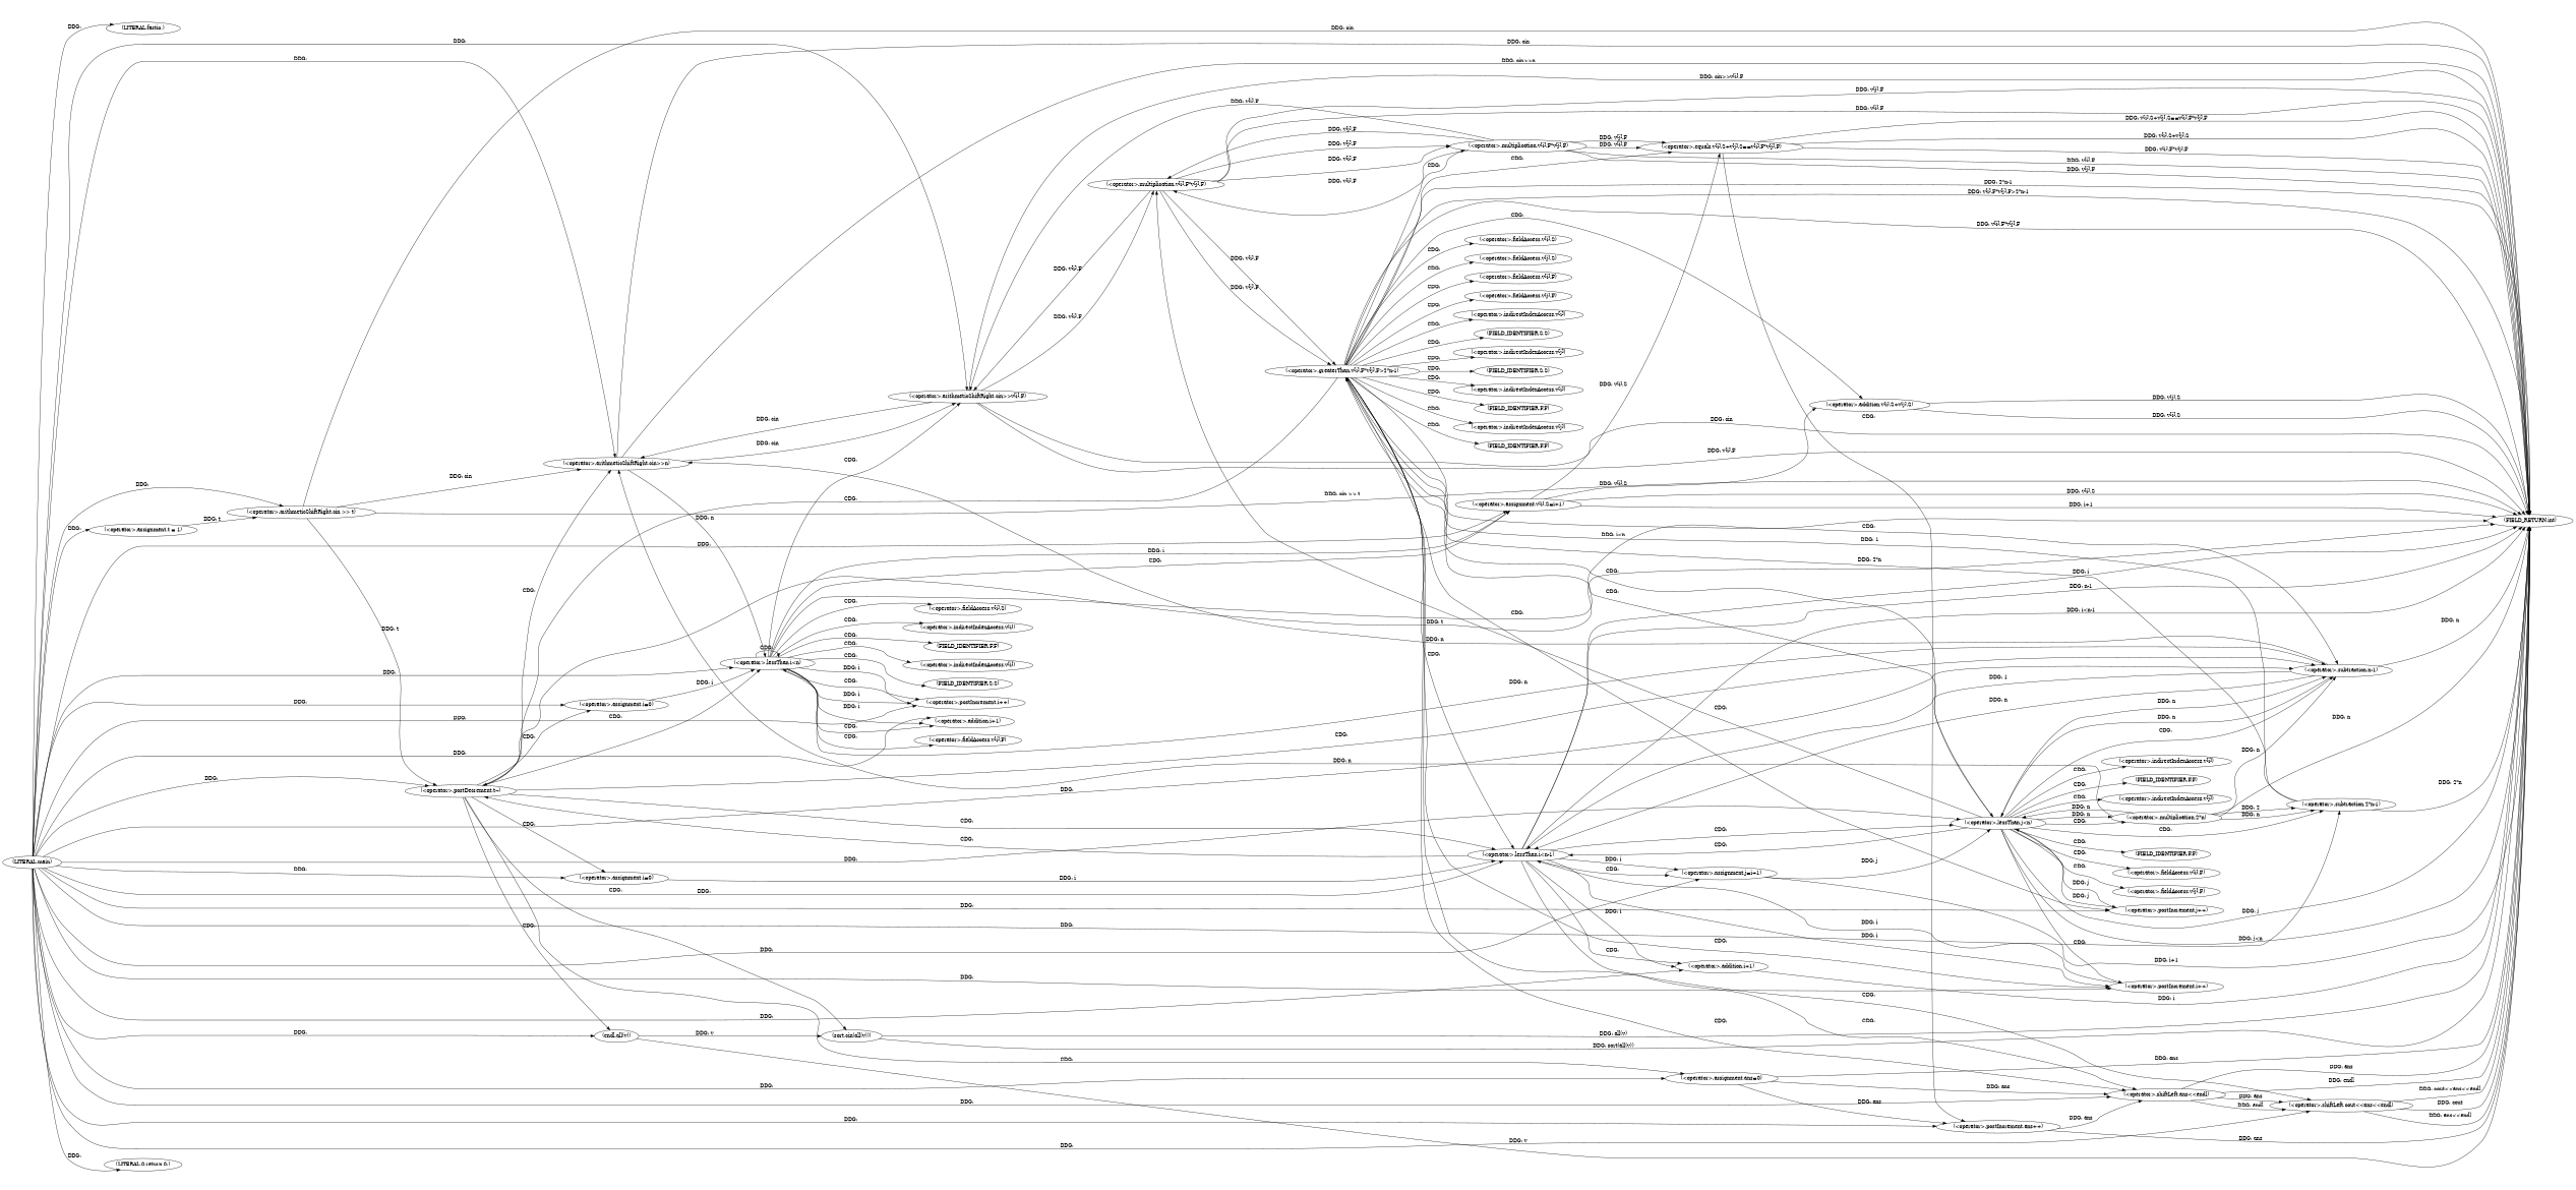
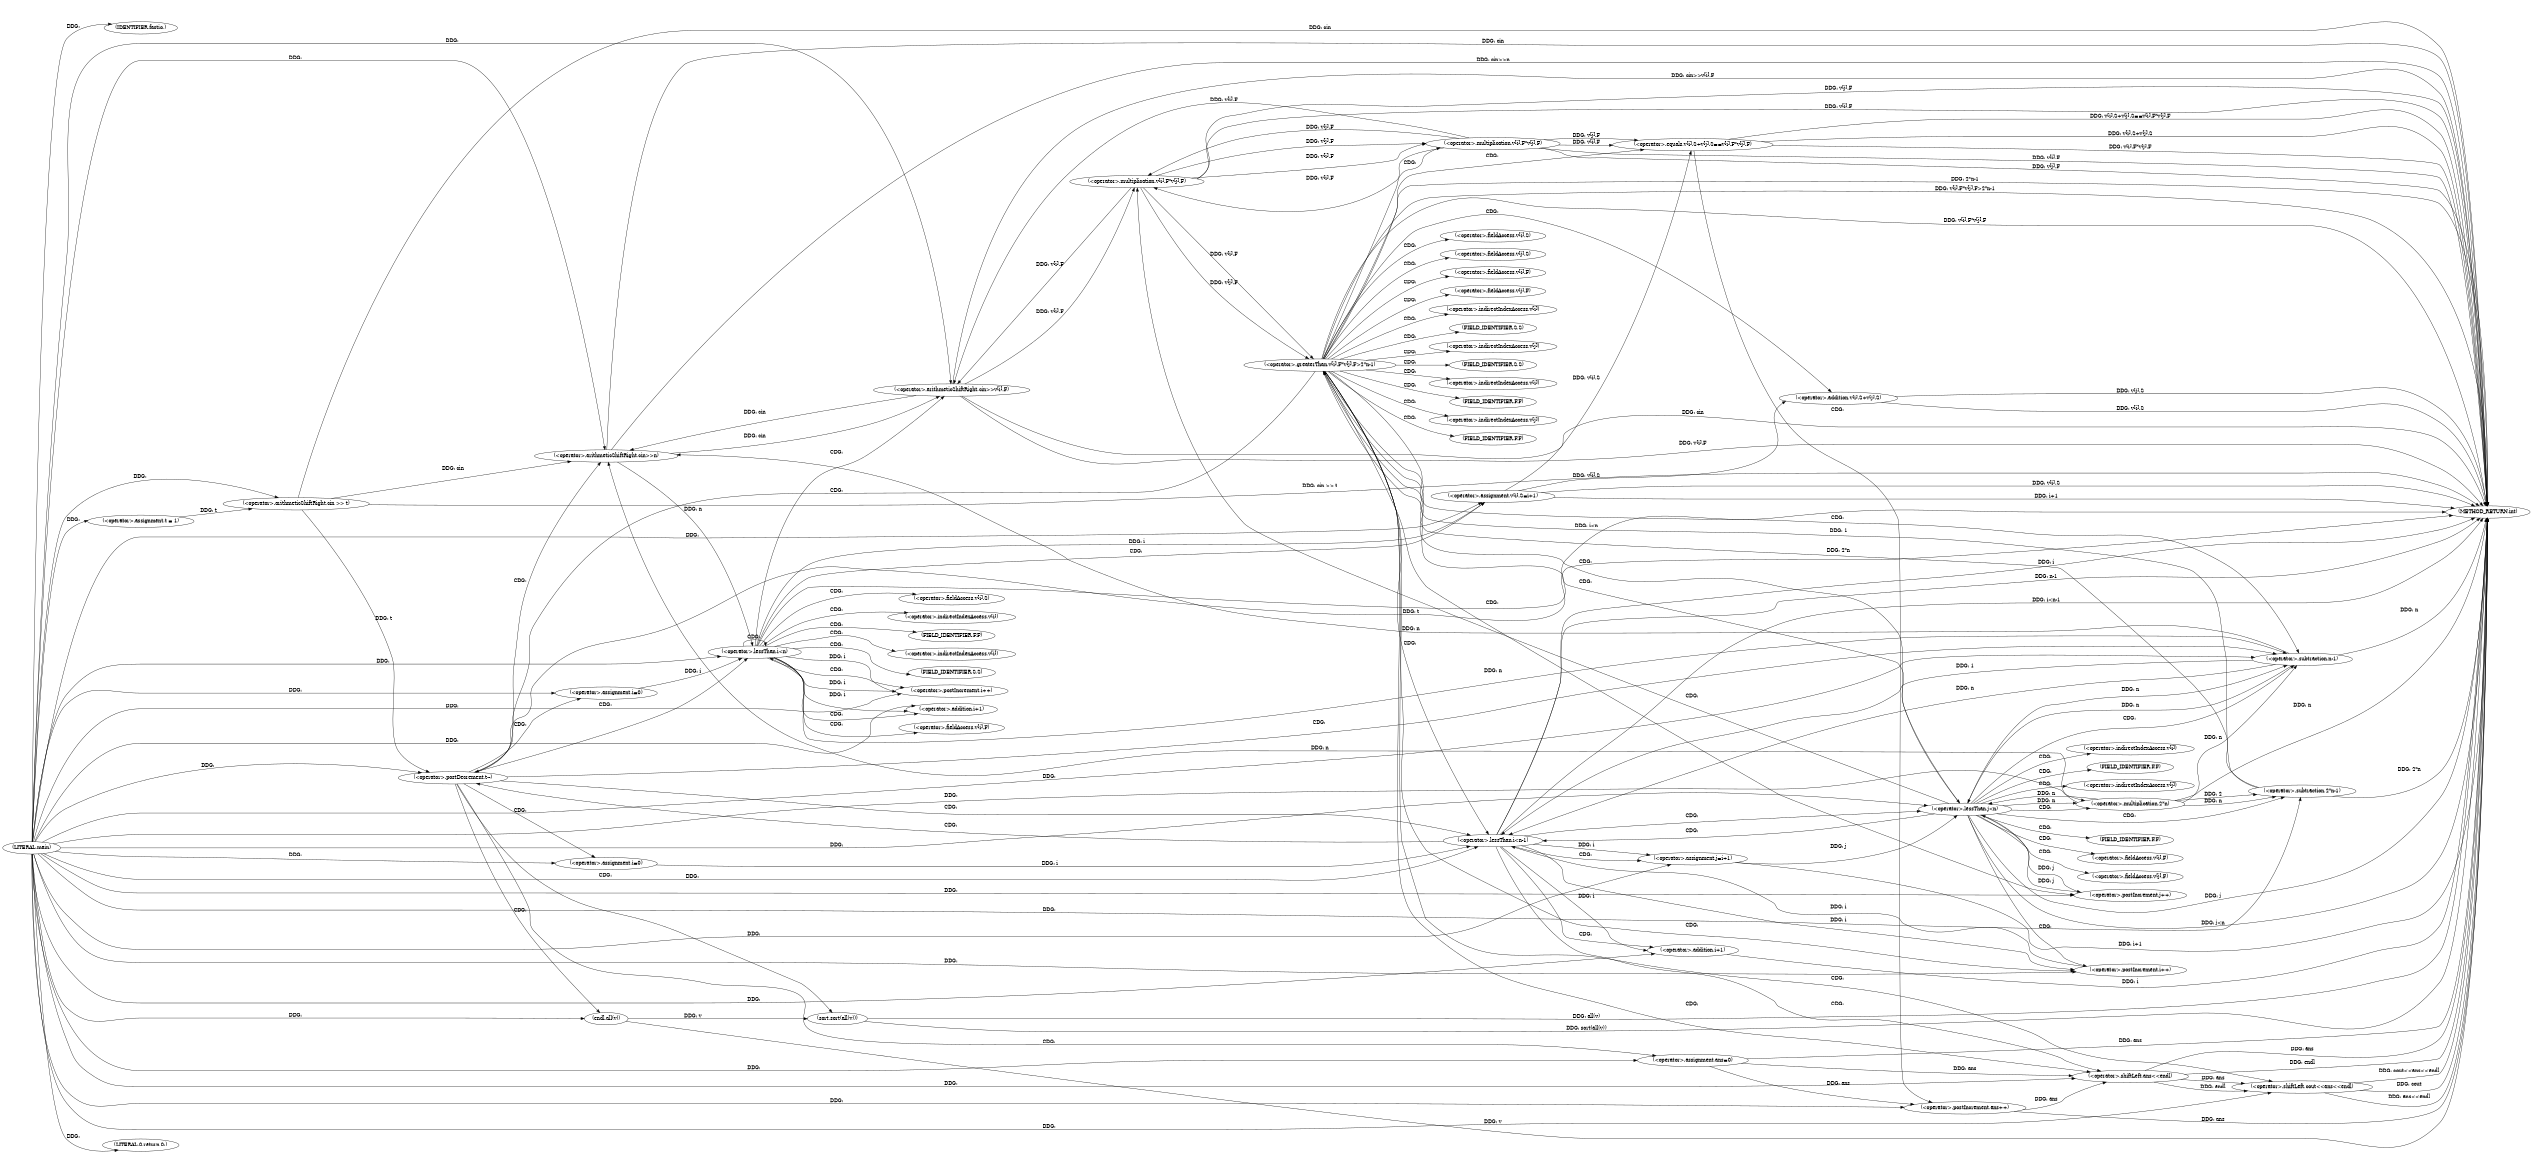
  digraph {
    rankdir=LR
    n1 [label="(LITERAL,main)"]
-   n2 [label="(LITERAL,fastio,)"]
+   n2 [label="(IDENTIFIER,fastio,)"]
    n3 [label="(<operator>.assignment,t = 1)"]
    n4 [label="(<operator>.arithmeticShiftRight,cin >> t)"]
    n5 [label="(<operator>.postDecrement,t--)"]
    n6 [label="(LITERAL,0,return 0;)"]
    n7 [label="(<operator>.arithmeticShiftRight,cin>>n)"]
    n8 [label="(<operator>.assignment,ans=0)"]
    n9 [label="(<operator>.shiftLeft,cout<<ans<<endl)"]
    n10 [label="(<operator>.assignment,i=0)"]
    n11 [label="(<operator>.lessThan,i<n)"]
    n12 [label="(<operator>.postIncrement,i++)"]
    n13 [label="(<operator>.assignment,i=0)"]
    n14 [label="(<operator>.lessThan,i<n-1)"]
    n15 [label="(<operator>.postIncrement,i++)"]
    n16 [label="(<operator>.arithmeticShiftRight,cin>>v[i].F)"]
    n17 [label="(<operator>.assignment,v[i].S=i+1)"]
    n18 [label="(endl,all(v))"]
    n19 [label="(<operator>.shiftLeft,ans<<endl)"]
    n20 [label="(<operator>.subtraction,n-1)"]
    n21 [label="(<operator>.assignment,j=i+1)"]
    n22 [label="(<operator>.lessThan,j<n)"]
    n23 [label="(<operator>.postIncrement,j++)"]
    n24 [label="(<operator>.addition,i+1)"]
    n25 [label="(<operator>.addition,i+1)"]
    n26 [label="(<operator>.postIncrement,ans++)"]
    n27 [label="(<operator>.subtraction,2*n-1)"]
    n28 [label="(<operator>.multiplication,2*n)"]
-   n29 [label="(FIELD_RETURN,int)"]
-   n30 [label="(sort,cin(all(v)))"]
+   n29 [label="(METHOD_RETURN,int)"]
+   n30 [label="(sort,sort(all(v)))"]
    n31 [label="(<operator>.fieldAccess,v[i].F)"]
    n32 [label="(<operator>.fieldAccess,v[i].S)"]
    n33 [label="(<operator>.indirectIndexAccess,v[i])"]
    n34 [label="(FIELD_IDENTIFIER,F,F)"]
    n35 [label="(<operator>.indirectIndexAccess,v[i])"]
    n36 [label="(FIELD_IDENTIFIER,S,S)"]
    n37 [label="(<operator>.multiplication,v[i].F*v[j].F)"]
    n38 [label="(<operator>.equals,v[i].S+v[j].S==v[i].F*v[j].F)"]
    n39 [label="(<operator>.addition,v[i].S+v[j].S)"]
    n40 [label="(<operator>.greaterThan,v[i].F*v[j].F>2*n-1)"]
    n41 [label="(<operator>.fieldAccess,v[i].F)"]
    n42 [label="(<operator>.fieldAccess,v[j].F)"]
    n43 [label="(<operator>.indirectIndexAccess,v[i])"]
    n44 [label="(FIELD_IDENTIFIER,F,F)"]
    n45 [label="(<operator>.indirectIndexAccess,v[j])"]
    n46 [label="(FIELD_IDENTIFIER,F,F)"]
    n47 [label="(<operator>.multiplication,v[i].F*v[j].F)"]
    n48 [label="(<operator>.fieldAccess,v[i].S)"]
    n49 [label="(<operator>.fieldAccess,v[j].S)"]
    n50 [label="(<operator>.fieldAccess,v[i].F)"]
    n51 [label="(<operator>.fieldAccess,v[j].F)"]
    n52 [label="(<operator>.indirectIndexAccess,v[i])"]
    n53 [label="(FIELD_IDENTIFIER,S,S)"]
    n54 [label="(<operator>.indirectIndexAccess,v[j])"]
    n55 [label="(FIELD_IDENTIFIER,S,S)"]
    n56 [label="(<operator>.indirectIndexAccess,v[i])"]
    n57 [label="(FIELD_IDENTIFIER,F,F)"]
    n58 [label="(<operator>.indirectIndexAccess,v[j])"]
    n59 [label="(FIELD_IDENTIFIER,F,F)"]
    n1 -> n2 [label="DDG: "]
    n1 -> n3 [label="DDG: "]
    n1 -> n4 [label="DDG: "]
    n1 -> n5 [label="DDG: "]
    n1 -> n6 [label="DDG: "]
    n1 -> n7 [label="DDG: "]
    n1 -> n8 [label="DDG: "]
    n1 -> n9 [label="DDG: "]
    n1 -> n10 [label="DDG: "]
    n1 -> n11 [label="DDG: "]
    n1 -> n12 [label="DDG: "]
    n1 -> n13 [label="DDG: "]
    n1 -> n14 [label="DDG: "]
    n1 -> n15 [label="DDG: "]
    n1 -> n16 [label="DDG: "]
    n1 -> n17 [label="DDG: "]
    n1 -> n18 [label="DDG: "]
    n1 -> n19 [label="DDG: "]
    n1 -> n20 [label="DDG: "]
    n1 -> n21 [label="DDG: "]
    n1 -> n22 [label="DDG: "]
    n1 -> n23 [label="DDG: "]
    n1 -> n24 [label="DDG: "]
    n1 -> n25 [label="DDG: "]
    n1 -> n26 [label="DDG: "]
    n1 -> n27 [label="DDG: "]
+   n1 -> n28 [label="DDG: "]
    n3 -> n4 [label="DDG: t"]
    n4 -> n5 [label="DDG: t"]
    n4 -> n7 [label="DDG: cin"]
    n4 -> n29 [label="DDG: cin"]
    n4 -> n29 [label="DDG: cin >> t"]
    n5 -> n7 [label="CDG: "]
    n5 -> n8 [label="CDG: "]
    n5 -> n10 [label="CDG: "]
    n5 -> n11 [label="CDG: "]
    n5 -> n13 [label="CDG: "]
    n5 -> n14 [label="CDG: "]
    n5 -> n18 [label="CDG: "]
    n5 -> n20 [label="CDG: "]
    n5 -> n29 [label="DDG: t"]
    n5 -> n30 [label="CDG: "]
    n7 -> n11 [label="DDG: n"]
    n7 -> n16 [label="DDG: cin"]
    n7 -> n29 [label="DDG: cin"]
    n7 -> n29 [label="DDG: cin>>n"]
    n8 -> n19 [label="DDG: ans"]
    n8 -> n26 [label="DDG: ans"]
    n8 -> n29 [label="DDG: ans"]
    n9 -> n29 [label="DDG: ans<<endl"]
    n9 -> n29 [label="DDG: cout<<ans<<endl"]
    n9 -> n29 [label="DDG: cout"]
    n10 -> n11 [label="DDG: i"]
    n11 -> n11 [label="CDG: "]
    n11 -> n12 [label="DDG: i"]
    n11 -> n12 [label="CDG: "]
    n11 -> n16 [label="CDG: "]
    n11 -> n17 [label="DDG: i"]
    n11 -> n17 [label="CDG: "]
    n11 -> n20 [label="DDG: n"]
    n11 -> n24 [label="DDG: i"]
    n11 -> n24 [label="CDG: "]
    n11 -> n29 [label="DDG: i<n"]
    n11 -> n31 [label="CDG: "]
    n11 -> n32 [label="CDG: "]
    n11 -> n33 [label="CDG: "]
    n11 -> n34 [label="CDG: "]
    n11 -> n35 [label="CDG: "]
    n11 -> n36 [label="CDG: "]
    n12 -> n11 [label="DDG: i"]
    n13 -> n14 [label="DDG: i"]
    n14 -> n5 [label="CDG: "]
    n14 -> n15 [label="DDG: i"]
    n14 -> n19 [label="CDG: "]
    n14 -> n21 [label="DDG: i"]
    n14 -> n21 [label="CDG: "]
    n14 -> n22 [label="CDG: "]
    n14 -> n25 [label="DDG: i"]
    n14 -> n25 [label="CDG: "]
    n14 -> n29 [label="DDG: i"]
    n14 -> n29 [label="DDG: n-1"]
    n14 -> n29 [label="DDG: i<n-1"]
    n15 -> n14 [label="DDG: i"]
    n16 -> n7 [label="DDG: cin"]
    n16 -> n29 [label="DDG: cin"]
    n16 -> n29 [label="DDG: v[i].F"]
    n16 -> n29 [label="DDG: cin>>v[i].F"]
    n16 -> n37 [label="DDG: v[i].F"]
    n17 -> n29 [label="DDG: v[i].S"]
    n17 -> n29 [label="DDG: i+1"]
    n17 -> n38 [label="DDG: v[i].S"]
    n17 -> n39 [label="DDG: v[i].S"]
    n18 -> n29 [label="DDG: v"]
    n18 -> n30 [label="DDG: v"]
    n19 -> n9 [label="DDG: endl"]
    n19 -> n9 [label="DDG: ans"]
    n19 -> n29 [label="DDG: ans"]
    n19 -> n29 [label="DDG: endl"]
    n20 -> n7 [label="DDG: n"]
    n20 -> n14 [label="DDG: n"]
    n20 -> n14 [label="DDG: 1"]
    n20 -> n22 [label="DDG: n"]
    n20 -> n29 [label="DDG: n"]
    n21 -> n22 [label="DDG: j"]
    n21 -> n29 [label="DDG: i+1"]
    n22 -> n14 [label="CDG: "]
    n22 -> n15 [label="CDG: "]
    n22 -> n20 [label="DDG: n"]
    n22 -> n20 [label="CDG: "]
    n22 -> n23 [label="DDG: j"]
    n22 -> n27 [label="CDG: "]
    n22 -> n28 [label="DDG: n"]
    n22 -> n28 [label="CDG: "]
    n22 -> n29 [label="DDG: j"]
    n22 -> n29 [label="DDG: j<n"]
    n22 -> n37 [label="CDG: "]
    n22 -> n40 [label="CDG: "]
    n22 -> n41 [label="CDG: "]
    n22 -> n42 [label="CDG: "]
    n22 -> n43 [label="CDG: "]
    n22 -> n44 [label="CDG: "]
    n22 -> n45 [label="CDG: "]
    n22 -> n46 [label="CDG: "]
    n23 -> n22 [label="DDG: j"]
    n25 -> n29 [label="DDG: i"]
    n26 -> n19 [label="DDG: ans"]
    n26 -> n29 [label="DDG: ans"]
    n27 -> n29 [label="DDG: 2*n"]
    n27 -> n40 [label="DDG: 1"]
    n27 -> n40 [label="DDG: 2*n"]
    n28 -> n7 [label="DDG: n"]
    n28 -> n20 [label="DDG: n"]
    n28 -> n22 [label="DDG: n"]
    n28 -> n27 [label="DDG: n"]
    n28 -> n27 [label="DDG: 2"]
    n28 -> n29 [label="DDG: n"]
    n30 -> n29 [label="DDG: all(v)"]
    n30 -> n29 [label="DDG: sort(all(v))"]
    n37 -> n16 [label="DDG: v[i].F"]
    n37 -> n29 [label="DDG: v[i].F"]
    n37 -> n29 [label="DDG: v[j].F"]
    n37 -> n40 [label="DDG: v[i].F"]
    n37 -> n40 [label="DDG: v[j].F"]
    n37 -> n47 [label="DDG: v[i].F"]
    n37 -> n47 [label="DDG: v[j].F"]
    n38 -> n26 [label="CDG: "]
    n38 -> n29 [label="DDG: v[i].S+v[j].S"]
    n38 -> n29 [label="DDG: v[i].F*v[j].F"]
    n38 -> n29 [label="DDG: v[i].S+v[j].S==v[i].F*v[j].F"]
    n39 -> n29 [label="DDG: v[i].S"]
    n39 -> n29 [label="DDG: v[j].S"]
    n40 -> n5 [label="CDG: "]
    n40 -> n9 [label="CDG: "]
    n40 -> n14 [label="CDG: "]
    n40 -> n15 [label="CDG: "]
    n40 -> n19 [label="CDG: "]
    n40 -> n20 [label="CDG: "]
    n40 -> n22 [label="CDG: "]
    n40 -> n23 [label="CDG: "]
    n40 -> n29 [label="DDG: v[i].F*v[j].F"]
    n40 -> n29 [label="DDG: 2*n-1"]
    n40 -> n29 [label="DDG: v[i].F*v[j].F>2*n-1"]
    n40 -> n38 [label="CDG: "]
    n40 -> n39 [label="CDG: "]
    n40 -> n47 [label="CDG: "]
    n40 -> n48 [label="CDG: "]
    n40 -> n49 [label="CDG: "]
    n40 -> n50 [label="CDG: "]
    n40 -> n51 [label="CDG: "]
    n40 -> n52 [label="CDG: "]
    n40 -> n53 [label="CDG: "]
    n40 -> n54 [label="CDG: "]
    n40 -> n55 [label="CDG: "]
    n40 -> n56 [label="CDG: "]
    n40 -> n57 [label="CDG: "]
    n40 -> n58 [label="CDG: "]
    n40 -> n59 [label="CDG: "]
    n47 -> n16 [label="DDG: v[i].F"]
    n47 -> n29 [label="DDG: v[i].F"]
    n47 -> n29 [label="DDG: v[j].F"]
    n47 -> n37 [label="DDG: v[i].F"]
    n47 -> n37 [label="DDG: v[j].F"]
    n47 -> n38 [label="DDG: v[j].F"]
    n47 -> n38 [label="DDG: v[i].F"]
  }
